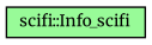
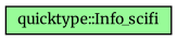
  digraph {
    rankdir=LR
    fontname=Merriweather
-   n1 [color=black fillcolor=palegreen fontname=Merriweather fontsize=10 height=0.2 label="scifi::Info_scifi" shape=record style=filled width=0.4]
+   n1 [color=black fillcolor=palegreen fontname=Merriweather fontsize=10 height=0.2 label="quicktype::Info_scifi" shape=record style=filled width=0.4]
  }
